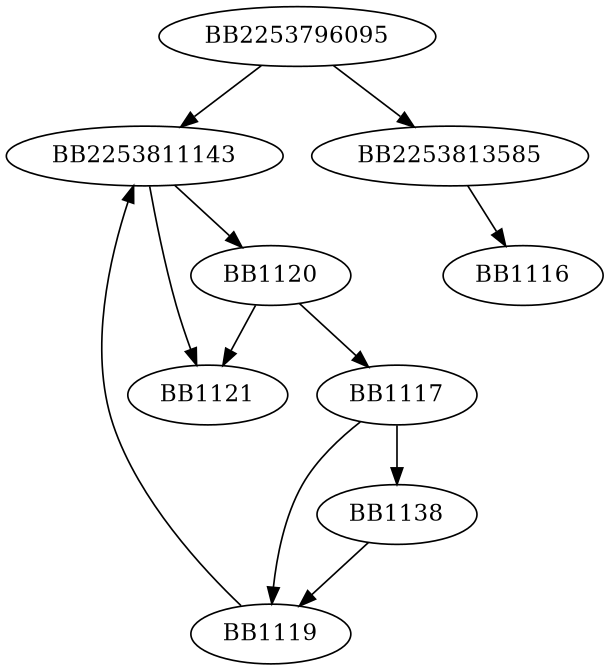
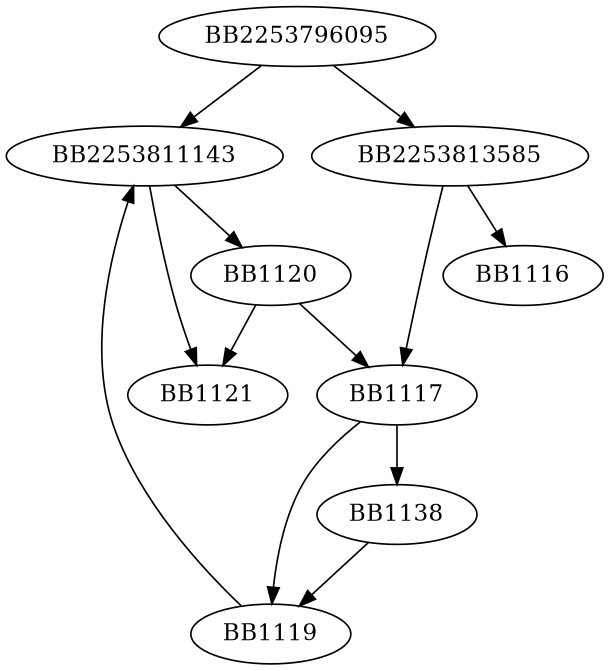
  digraph {
    BB2253796095
    BB2253811143
    BB2253813585
    BB1120
    BB1121
    BB1116
    BB1117
    n8 [label=BB1138]
    BB1119
    BB2253796095 -> BB2253811143
    BB2253796095 -> BB2253813585
    BB2253811143 -> BB1120
    BB2253811143 -> BB1121
    BB2253813585 -> BB1116
+   BB2253813585 -> BB1117
    BB1120 -> BB1121
    BB1120 -> BB1117
    BB1117 -> n8
    BB1117 -> BB1119
    n8 -> BB1119
    BB1119 -> BB2253811143
  }
